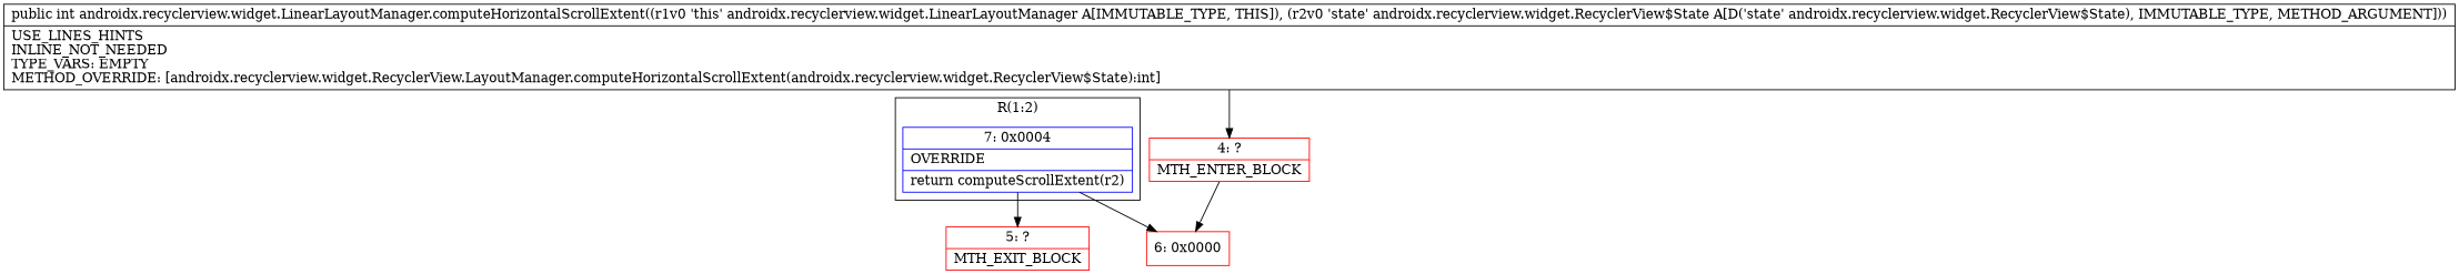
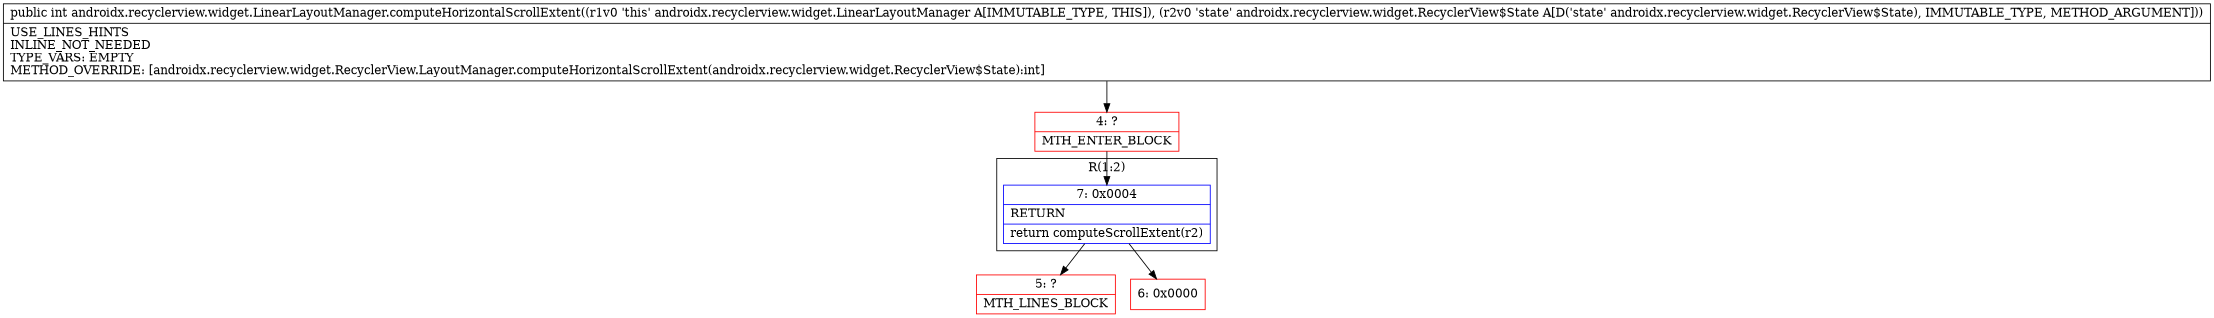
  digraph {
    node [color=red shape=record]
-   n1 [color=blue label="{7\:\ 0x0004|OVERRIDE\l|return computeScrollExtent(r2)\l}"]
-   n2 [label="{5\:\ ?|MTH_EXIT_BLOCK\l}"]
+   n1 [color=blue label="{7\:\ 0x0004|RETURN\l|return computeScrollExtent(r2)\l}"]
+   n2 [label="{5\:\ ?|MTH_LINES_BLOCK\l}"]
    n3 [label="{6\:\ 0x0000}"]
    n4 [label="{4\:\ ?|MTH_ENTER_BLOCK\l}"]
    n5 [label="{public int androidx.recyclerview.widget.LinearLayoutManager.computeHorizontalScrollExtent((r1v0 'this' androidx.recyclerview.widget.LinearLayoutManager A[IMMUTABLE_TYPE, THIS]), (r2v0 'state' androidx.recyclerview.widget.RecyclerView$State A[D('state' androidx.recyclerview.widget.RecyclerView$State), IMMUTABLE_TYPE, METHOD_ARGUMENT]))  | USE_LINES_HINTS\lINLINE_NOT_NEEDED\lTYPE_VARS: EMPTY\lMETHOD_OVERRIDE: [androidx.recyclerview.widget.RecyclerView.LayoutManager.computeHorizontalScrollExtent(androidx.recyclerview.widget.RecyclerView$State):int]\l}" color=""]
    subgraph cluster_1 {
      label="R(1:2)"
      n1
    }
    n1 -> n2
    n1 -> n3
-   n4 -> n3
+   n4 -> n1
    n5 -> n4
  }
